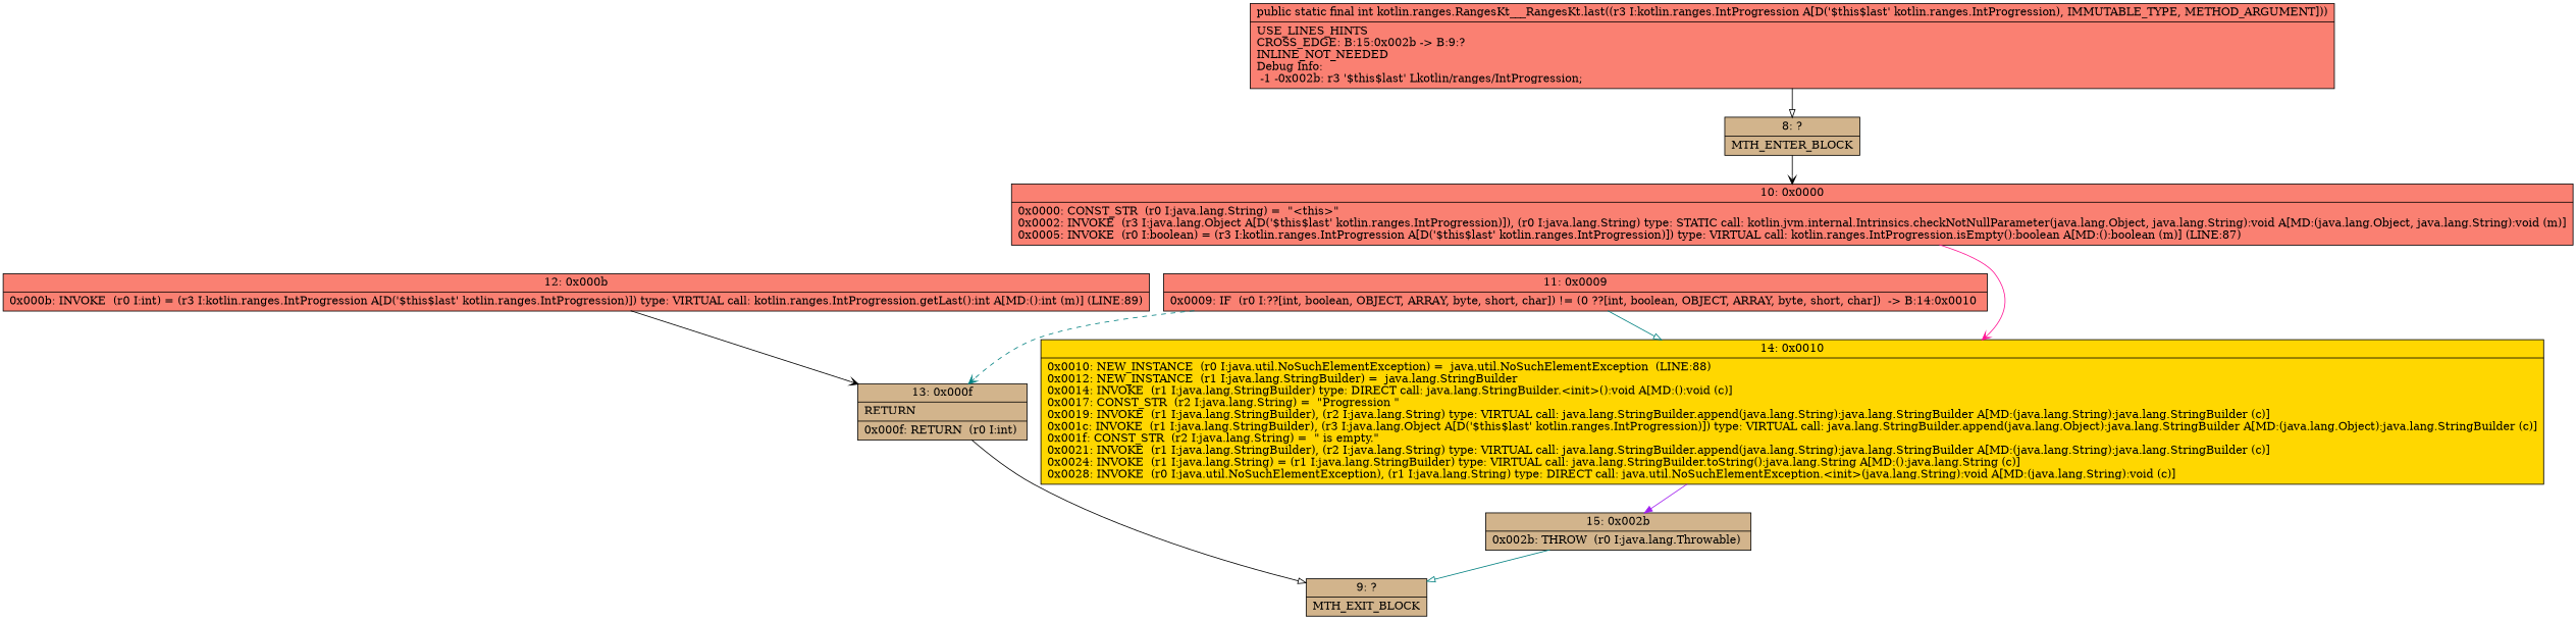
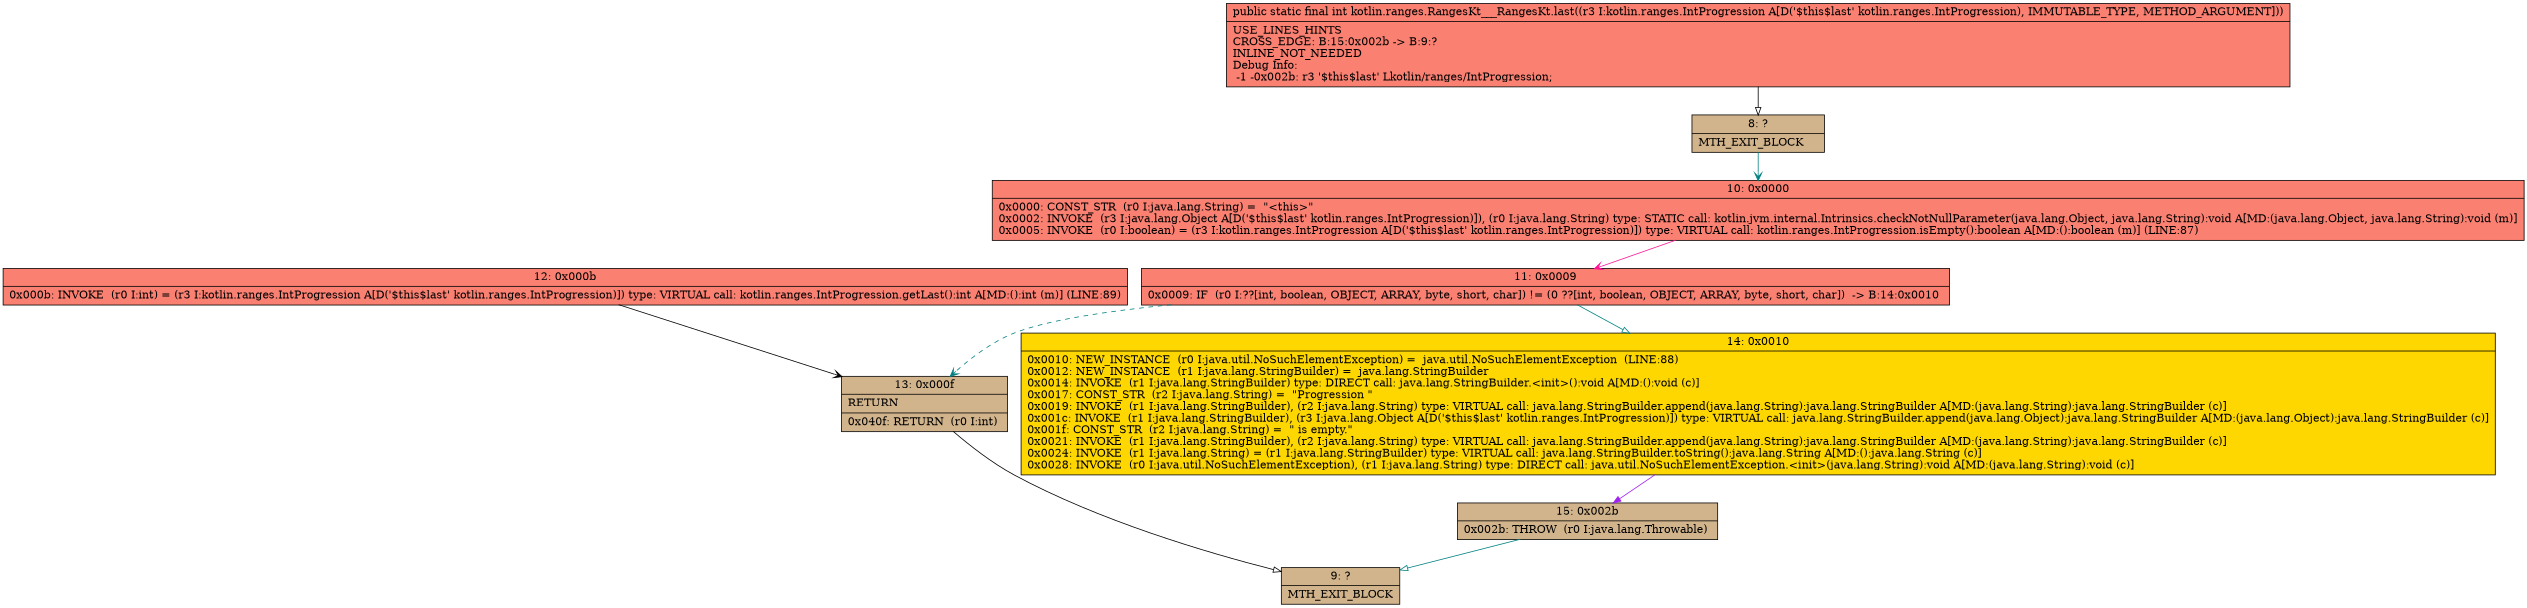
  digraph {
    node [fillcolor=tan shape=record style=filled]
    edge [arrowhead=vee color=black]
-   n1 [label="{8\:\ ?|MTH_ENTER_BLOCK\l}"]
+   n1 [label="{8\:\ ?|MTH_EXIT_BLOCK\l}"]
    n2 [fillcolor=salmon label="{10\:\ 0x0000|0x0000: CONST_STR  (r0 I:java.lang.String) =  \"\<this\>\" \l0x0002: INVOKE  (r3 I:java.lang.Object A[D('$this$last' kotlin.ranges.IntProgression)]), (r0 I:java.lang.String) type: STATIC call: kotlin.jvm.internal.Intrinsics.checkNotNullParameter(java.lang.Object, java.lang.String):void A[MD:(java.lang.Object, java.lang.String):void (m)]\l0x0005: INVOKE  (r0 I:boolean) = (r3 I:kotlin.ranges.IntProgression A[D('$this$last' kotlin.ranges.IntProgression)]) type: VIRTUAL call: kotlin.ranges.IntProgression.isEmpty():boolean A[MD:():boolean (m)] (LINE:87)\l}"]
    n3 [fillcolor=salmon label="{11\:\ 0x0009|0x0009: IF  (r0 I:??[int, boolean, OBJECT, ARRAY, byte, short, char]) != (0 ??[int, boolean, OBJECT, ARRAY, byte, short, char])  \-\> B:14:0x0010 \l}"]
    n4 [fillcolor=gold label="{14\:\ 0x0010|0x0010: NEW_INSTANCE  (r0 I:java.util.NoSuchElementException) =  java.util.NoSuchElementException  (LINE:88)\l0x0012: NEW_INSTANCE  (r1 I:java.lang.StringBuilder) =  java.lang.StringBuilder \l0x0014: INVOKE  (r1 I:java.lang.StringBuilder) type: DIRECT call: java.lang.StringBuilder.\<init\>():void A[MD:():void (c)]\l0x0017: CONST_STR  (r2 I:java.lang.String) =  \"Progression \" \l0x0019: INVOKE  (r1 I:java.lang.StringBuilder), (r2 I:java.lang.String) type: VIRTUAL call: java.lang.StringBuilder.append(java.lang.String):java.lang.StringBuilder A[MD:(java.lang.String):java.lang.StringBuilder (c)]\l0x001c: INVOKE  (r1 I:java.lang.StringBuilder), (r3 I:java.lang.Object A[D('$this$last' kotlin.ranges.IntProgression)]) type: VIRTUAL call: java.lang.StringBuilder.append(java.lang.Object):java.lang.StringBuilder A[MD:(java.lang.Object):java.lang.StringBuilder (c)]\l0x001f: CONST_STR  (r2 I:java.lang.String) =  \" is empty.\" \l0x0021: INVOKE  (r1 I:java.lang.StringBuilder), (r2 I:java.lang.String) type: VIRTUAL call: java.lang.StringBuilder.append(java.lang.String):java.lang.StringBuilder A[MD:(java.lang.String):java.lang.StringBuilder (c)]\l0x0024: INVOKE  (r1 I:java.lang.String) = (r1 I:java.lang.StringBuilder) type: VIRTUAL call: java.lang.StringBuilder.toString():java.lang.String A[MD:():java.lang.String (c)]\l0x0028: INVOKE  (r0 I:java.util.NoSuchElementException), (r1 I:java.lang.String) type: DIRECT call: java.util.NoSuchElementException.\<init\>(java.lang.String):void A[MD:(java.lang.String):void (c)]\l}"]
-   n5 [label="{13\:\ 0x000f|RETURN\l|0x000f: RETURN  (r0 I:int) \l}"]
+   n5 [label="{13\:\ 0x000f|RETURN\l|0x040f: RETURN  (r0 I:int) \l}"]
    n6 [fillcolor=salmon label="{12\:\ 0x000b|0x000b: INVOKE  (r0 I:int) = (r3 I:kotlin.ranges.IntProgression A[D('$this$last' kotlin.ranges.IntProgression)]) type: VIRTUAL call: kotlin.ranges.IntProgression.getLast():int A[MD:():int (m)] (LINE:89)\l}"]
    n7 [label="{15\:\ 0x002b|0x002b: THROW  (r0 I:java.lang.Throwable) \l}"]
    n8 [label="{9\:\ ?|MTH_EXIT_BLOCK\l}"]
    n9 [fillcolor=salmon label="{public static final int kotlin.ranges.RangesKt___RangesKt.last((r3 I:kotlin.ranges.IntProgression A[D('$this$last' kotlin.ranges.IntProgression), IMMUTABLE_TYPE, METHOD_ARGUMENT]))  | USE_LINES_HINTS\lCROSS_EDGE: B:15:0x002b \-\> B:9:?\lINLINE_NOT_NEEDED\lDebug Info:\l  \-1 \-0x002b: r3 '$this$last' Lkotlin\/ranges\/IntProgression;\l}"]
-   n1 -> n2
-   n2 -> n4 [color=deeppink]
+   n1 -> n2 [color=teal]
+   n2 -> n3 [color=deeppink]
    n3 -> n4 [arrowhead=onormal color=teal]
    n3 -> n5 [color=teal style=dashed]
    n4 -> n7 [arrowhead=normal color=purple]
    n5 -> n8 [arrowhead=onormal]
    n6 -> n5
    n7 -> n8 [arrowhead=onormal color=teal]
    n9 -> n1 [arrowhead=onormal]
  }
